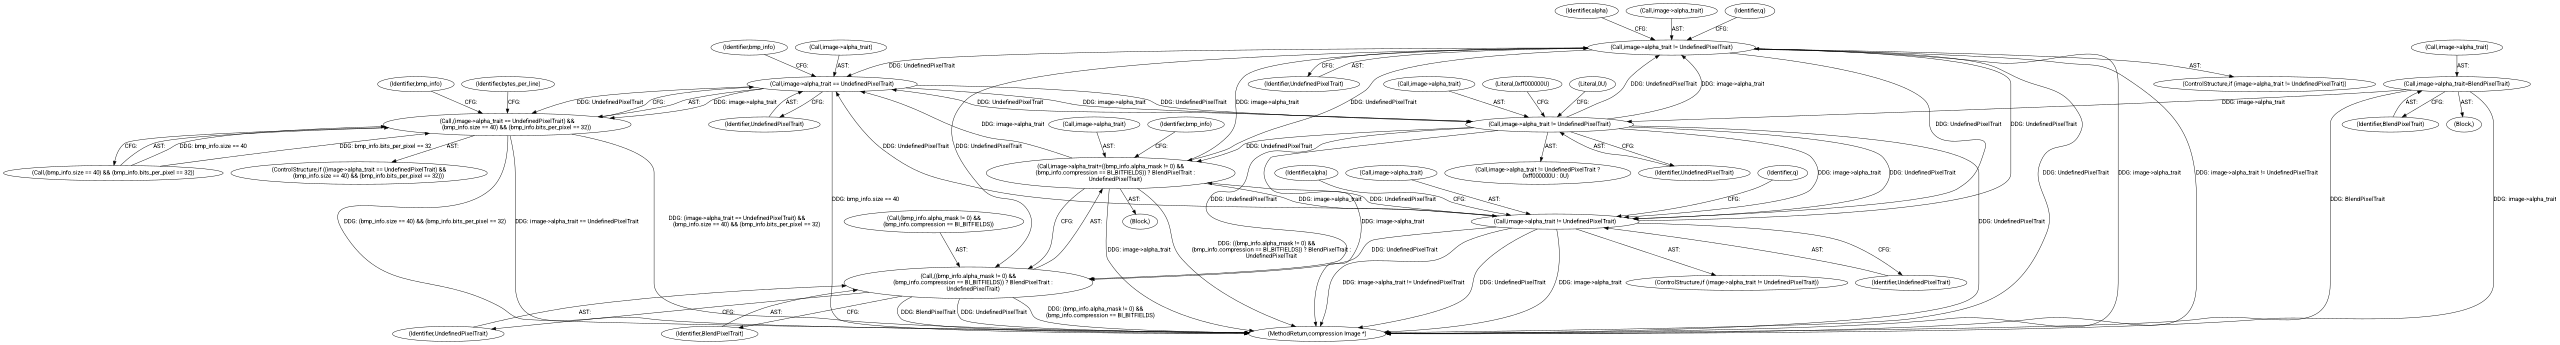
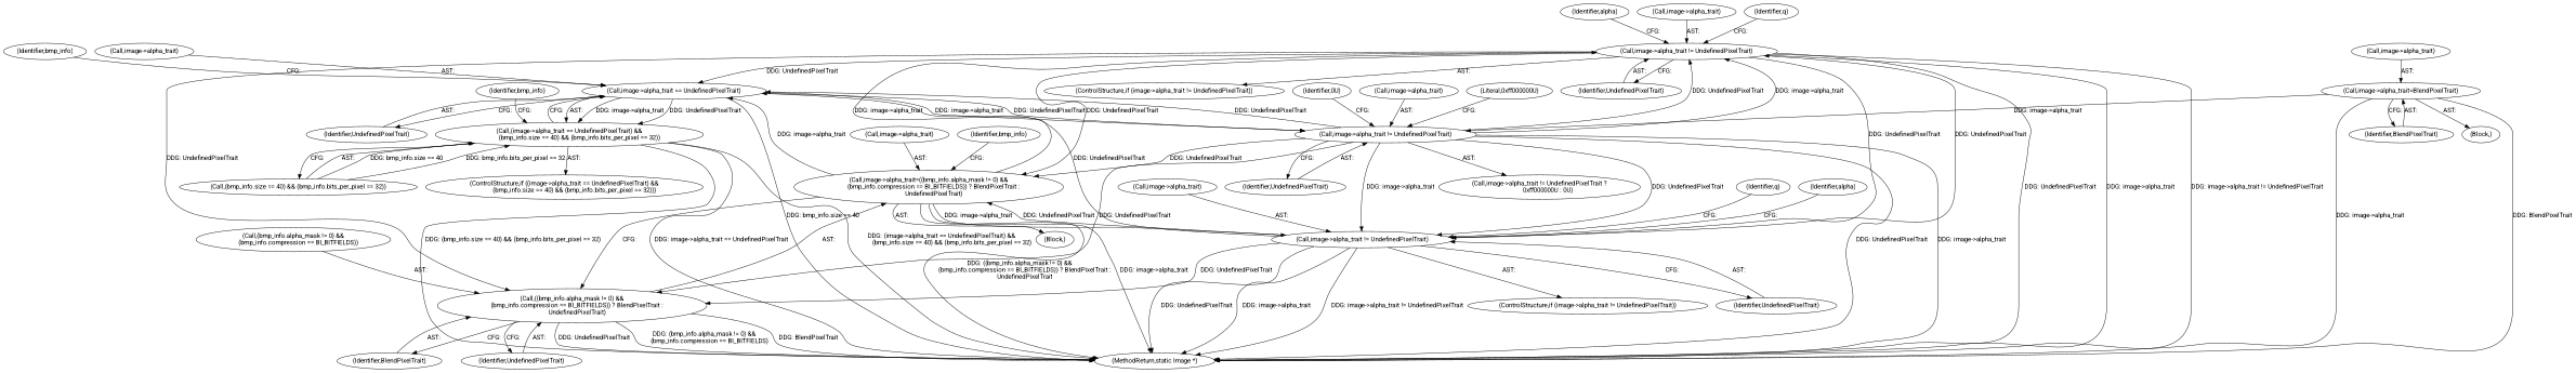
  digraph {
    fontname=Roboto
    node [fontname=Roboto]
    edge [fontname=Roboto]
    n1 [label="(Call,image->alpha_trait != UndefinedPixelTrait)"]
    n2 [label="(Call,image->alpha_trait == UndefinedPixelTrait)"]
    n3 [label="(Call,image->alpha_trait=((bmp_info.alpha_mask != 0) &&\n      (bmp_info.compression == BI_BITFIELDS)) ? BlendPixelTrait :\n      UndefinedPixelTrait)"]
    n4 [label="(Call,image->alpha_trait != UndefinedPixelTrait)"]
    n5 [label="(Call,((bmp_info.alpha_mask != 0) &&\n      (bmp_info.compression == BI_BITFIELDS)) ? BlendPixelTrait :\n      UndefinedPixelTrait)"]
    n6 [label="(ControlStructure,if (image->alpha_trait != UndefinedPixelTrait))"]
    n7 [label="(Identifier,UndefinedPixelTrait)"]
-   n8 [label="(MethodReturn,compression Image *)"]
+   n8 [label="(MethodReturn,static Image *)"]
    n9 [label="(Call,image->alpha_trait != UndefinedPixelTrait)"]
    n10 [label="(Call,(image->alpha_trait == UndefinedPixelTrait) &&\n            (bmp_info.size == 40) && (bmp_info.bits_per_pixel == 32))"]
    n11 [label="(Identifier,UndefinedPixelTrait)"]
    n12 [label="(Block,)"]
    n13 [label="(ControlStructure,if (image->alpha_trait != UndefinedPixelTrait))"]
    n14 [label="(Identifier,UndefinedPixelTrait)"]
    n15 [label="(Identifier,BlendPixelTrait)"]
    n16 [label="(Identifier,UndefinedPixelTrait)"]
    n17 [label="(Call,image->alpha_trait != UndefinedPixelTrait ?\n          0xff000000U : 0U)"]
    n18 [label="(Identifier,UndefinedPixelTrait)"]
    n19 [label="(Call,image->alpha_trait=BlendPixelTrait)"]
    n20 [label="(Identifier,BlendPixelTrait)"]
    n21 [label="(Block,)"]
    n22 [label="(Call,(bmp_info.size == 40) && (bmp_info.bits_per_pixel == 32))"]
    n23 [label="(ControlStructure,if ((image->alpha_trait == UndefinedPixelTrait) &&\n            (bmp_info.size == 40) && (bmp_info.bits_per_pixel == 32)))"]
    n24 [label="(Call,image->alpha_trait)"]
    n25 [label="(Identifier,bmp_info)"]
    n26 [label="(Call,(bmp_info.alpha_mask != 0) &&\n      (bmp_info.compression == BI_BITFIELDS))"]
    n27 [label="(Identifier,bmp_info)"]
    n28 [label="(Identifier,alpha)"]
    n29 [label="(Identifier,q)"]
    n30 [label="(Identifier,alpha)"]
-   n31 [label="(Literal,0U)"]
+   n31 [label="(Identifier,0U)"]
    n32 [label="(Call,image->alpha_trait)"]
-   n33 [label="(Identifier,bytes_per_line)"]
    n34 [label="(Call,image->alpha_trait)"]
    n35 [label="(Call,image->alpha_trait)"]
    n36 [label="(Literal,0xff000000U)"]
    n37 [label="(Call,image->alpha_trait)"]
    n38 [label="(Identifier,bmp_info)"]
    n39 [label="(Call,image->alpha_trait)"]
    n40 [label="(Identifier,q)"]
    n1 -> n2 [label="DDG: UndefinedPixelTrait"]
    n1 -> n3 [label="DDG: UndefinedPixelTrait"]
    n1 -> n4 [label="DDG: UndefinedPixelTrait"]
    n1 -> n5 [label="DDG: UndefinedPixelTrait"]
    n1 -> n6 [label="AST: "]
    n1 -> n7 [label="CFG: "]
    n1 -> n8 [label="DDG: UndefinedPixelTrait"]
    n1 -> n8 [label="DDG: image->alpha_trait"]
    n1 -> n8 [label="DDG: image->alpha_trait != UndefinedPixelTrait"]
    n2 -> n8 [label="DDG: bmp_info.size == 40"]
    n2 -> n9 [label="DDG: image->alpha_trait"]
    n2 -> n9 [label="DDG: UndefinedPixelTrait"]
    n2 -> n10 [label="AST: "]
    n2 -> n10 [label="DDG: image->alpha_trait"]
    n2 -> n10 [label="DDG: UndefinedPixelTrait"]
    n2 -> n11 [label="CFG: "]
    n3 -> n1 [label="DDG: image->alpha_trait"]
    n3 -> n2 [label="DDG: image->alpha_trait"]
    n3 -> n4 [label="DDG: image->alpha_trait"]
    n3 -> n5 [label="CFG: "]
    n3 -> n8 [label="DDG: ((bmp_info.alpha_mask != 0) &&\n      (bmp_info.compression == BI_BITFIELDS)) ? BlendPixelTrait :\n      UndefinedPixelTrait"]
    n3 -> n8 [label="DDG: image->alpha_trait"]
    n3 -> n12 [label="AST: "]
    n4 -> n1 [label="DDG: UndefinedPixelTrait"]
    n4 -> n2 [label="DDG: UndefinedPixelTrait"]
    n4 -> n3 [label="DDG: UndefinedPixelTrait"]
    n4 -> n5 [label="DDG: UndefinedPixelTrait"]
    n4 -> n8 [label="DDG: image->alpha_trait != UndefinedPixelTrait"]
    n4 -> n8 [label="DDG: UndefinedPixelTrait"]
    n4 -> n8 [label="DDG: image->alpha_trait"]
    n4 -> n13 [label="AST: "]
    n4 -> n14 [label="CFG: "]
    n5 -> n3 [label="AST: "]
    n5 -> n8 [label="DDG: UndefinedPixelTrait"]
    n5 -> n8 [label="DDG: (bmp_info.alpha_mask != 0) &&\n      (bmp_info.compression == BI_BITFIELDS)"]
    n5 -> n8 [label="DDG: BlendPixelTrait"]
    n5 -> n15 [label="CFG: "]
    n5 -> n16 [label="CFG: "]
    n7 -> n1 [label="AST: "]
    n9 -> n1 [label="DDG: image->alpha_trait"]
    n9 -> n1 [label="DDG: UndefinedPixelTrait"]
    n9 -> n2 [label="DDG: UndefinedPixelTrait"]
    n9 -> n3 [label="DDG: UndefinedPixelTrait"]
    n9 -> n4 [label="DDG: image->alpha_trait"]
    n9 -> n4 [label="DDG: UndefinedPixelTrait"]
    n9 -> n5 [label="DDG: UndefinedPixelTrait"]
    n9 -> n8 [label="DDG: image->alpha_trait"]
    n9 -> n8 [label="DDG: UndefinedPixelTrait"]
    n9 -> n17 [label="AST: "]
    n9 -> n18 [label="CFG: "]
    n10 -> n2 [label="CFG: "]
    n10 -> n8 [label="DDG: image->alpha_trait == UndefinedPixelTrait"]
    n10 -> n8 [label="DDG: (image->alpha_trait == UndefinedPixelTrait) &&\n            (bmp_info.size == 40) && (bmp_info.bits_per_pixel == 32)"]
    n10 -> n8 [label="DDG: (bmp_info.size == 40) && (bmp_info.bits_per_pixel == 32)"]
    n10 -> n22 [label="CFG: "]
    n10 -> n23 [label="AST: "]
    n11 -> n2 [label="AST: "]
    n14 -> n4 [label="AST: "]
    n15 -> n5 [label="AST: "]
    n16 -> n5 [label="AST: "]
    n18 -> n9 [label="AST: "]
    n19 -> n8 [label="DDG: BlendPixelTrait"]
    n19 -> n8 [label="DDG: image->alpha_trait"]
    n19 -> n9 [label="DDG: image->alpha_trait"]
    n19 -> n20 [label="CFG: "]
    n19 -> n21 [label="AST: "]
    n20 -> n19 [label="AST: "]
    n22 -> n10 [label="AST: "]
    n22 -> n10 [label="DDG: bmp_info.size == 40"]
    n22 -> n10 [label="DDG: bmp_info.bits_per_pixel == 32"]
    n24 -> n3 [label="AST: "]
    n25 -> n2 [label="CFG: "]
    n26 -> n5 [label="AST: "]
    n27 -> n3 [label="CFG: "]
    n28 -> n1 [label="CFG: "]
    n29 -> n4 [label="CFG: "]
    n30 -> n4 [label="CFG: "]
    n31 -> n9 [label="CFG: "]
    n32 -> n1 [label="AST: "]
-   n33 -> n10 [label="CFG: "]
    n34 -> n9 [label="AST: "]
    n35 -> n2 [label="AST: "]
    n36 -> n9 [label="CFG: "]
    n37 -> n4 [label="AST: "]
    n38 -> n10 [label="CFG: "]
    n39 -> n19 [label="AST: "]
    n40 -> n1 [label="CFG: "]
  }
